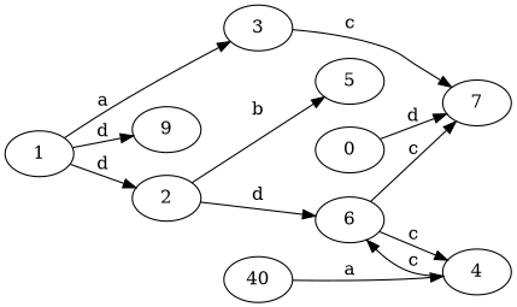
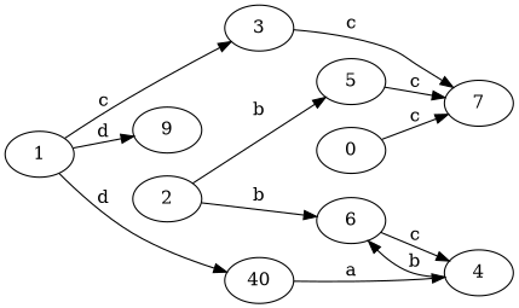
  strict digraph {
    rankdir=LR
    3
    7
    0
    4
    6
    5
    1
    9
    n9 [label=40]
    2
    3 -> 7 [label=c]
-   0 -> 7 [label=d]
-   4 -> 6 [label=c]
+   0 -> 7 [label=c]
+   4 -> 6 [label=b]
    6 -> 4 [label=c]
-   6 -> 7 [label=c]
-   1 -> 3 [label=a]
+   5 -> 7 [label=c]
+   1 -> 3 [label=c]
    1 -> 9 [label=d]
-   1 -> 2 [label=d]
+   1 -> n9 [label=d]
    n9 -> 4 [label=a]
-   2 -> 6 [label=d]
+   2 -> 6 [label=b]
    2 -> 5 [label=b]
  }
